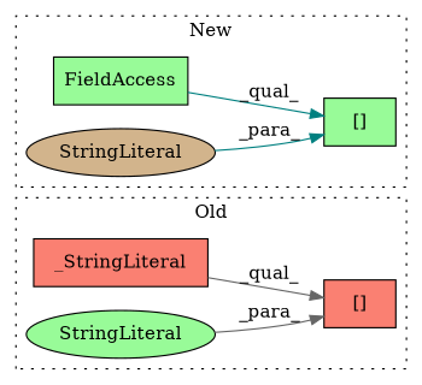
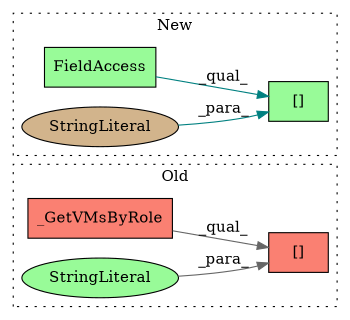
  digraph {
    rankdir=LR
    node [a=2 l=9 shape=box style=filled fillcolor=palegreen]
    edge [color=gray40]
-   n1 [a=32 l="14,1" label=_StringLiteral s="1933,1965" fillcolor=salmon]
+   n1 [a=32 l="14,1" label=_GetVMsByRole s="1933,1965" fillcolor=salmon]
    n2 [l="8,1" label="[]" s="1980,1997" fillcolor=salmon]
    n3 [a=45 label=StringLiteral s=1988 shape=ellipse]
    n4 [l="25,1" label="[]" s="1628,1662"]
    n5 [a=22 l=24 label=FieldAccess s=1628]
    n6 [a=45 label=StringLiteral s=1653 shape=ellipse fillcolor=tan]
    subgraph cluster_1 {
      label=Old
      style=dotted
      n1
      n2
      n3
    }
    subgraph cluster_2 {
      label=New
      style=dotted
      n4
      n5
      n6
    }
    n1 -> n2 [label=_qual_]
    n3 -> n2 [label=_para_]
    n5 -> n4 [label=_qual_ color=teal]
    n6 -> n4 [label=_para_ color=teal]
  }
